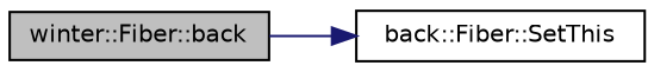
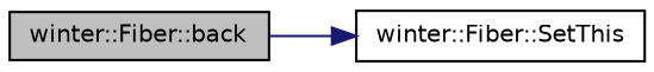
  digraph {
    rankdir=LR
    fontname="DejaVu Sans"
    node [color=black fontname="DejaVu Sans" fontsize=10 shape=record style=filled]
    n1 [fillcolor=grey75 fontcolor=black height=0.2 label="winter::Fiber::back" width=0.4]
-   n2 [fillcolor=white height=0.2 label="back::Fiber::SetThis" width=0.4]
+   n2 [fillcolor=white height=0.2 label="winter::Fiber::SetThis" width=0.4]
    n1 -> n2 [color=midnightblue fontname="DejaVu Sans" fontsize=10 labelfontname=Helvetica labelfontsize=10 style=solid]
  }
